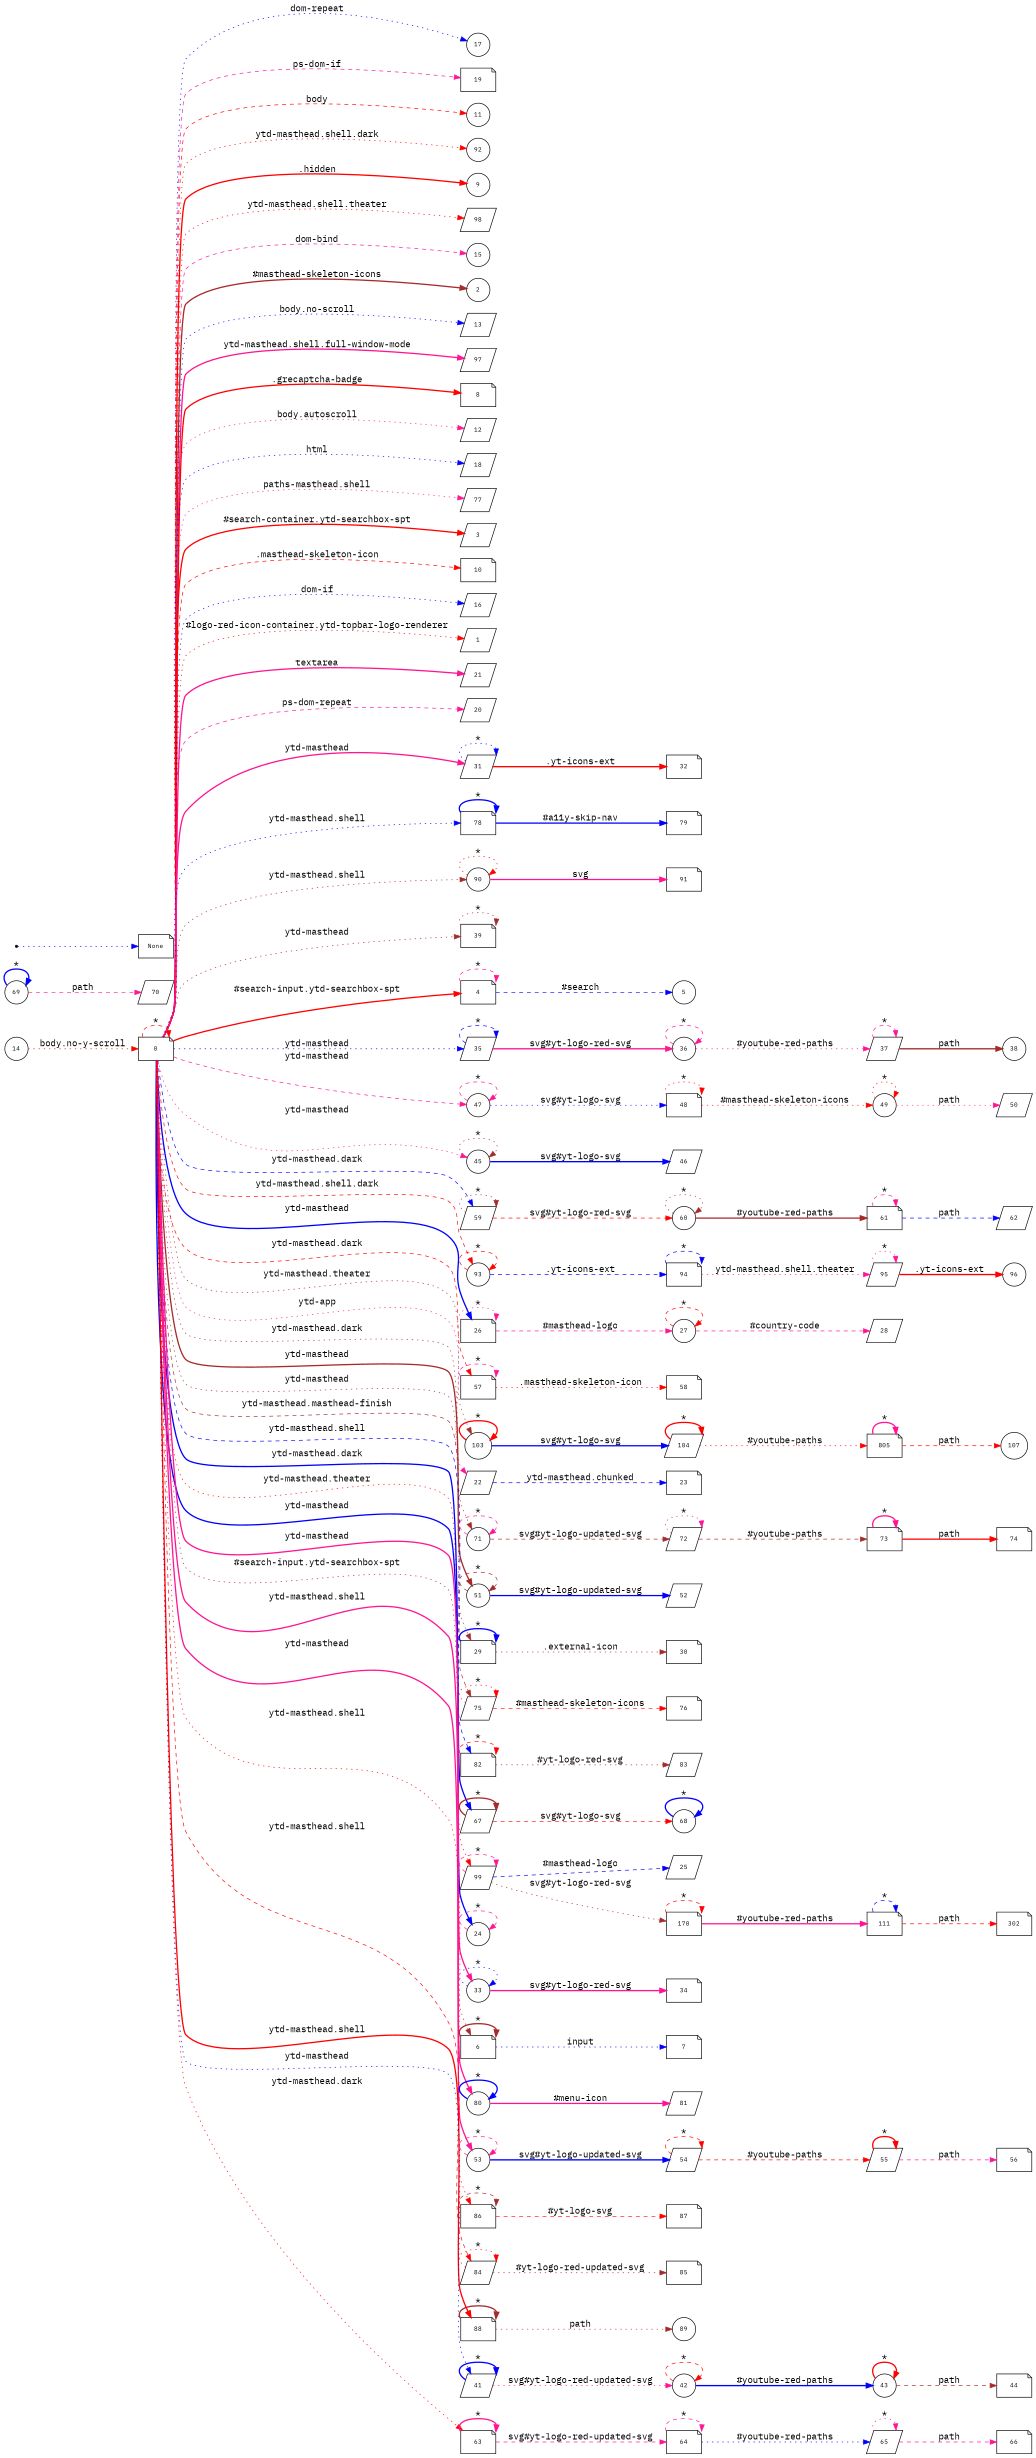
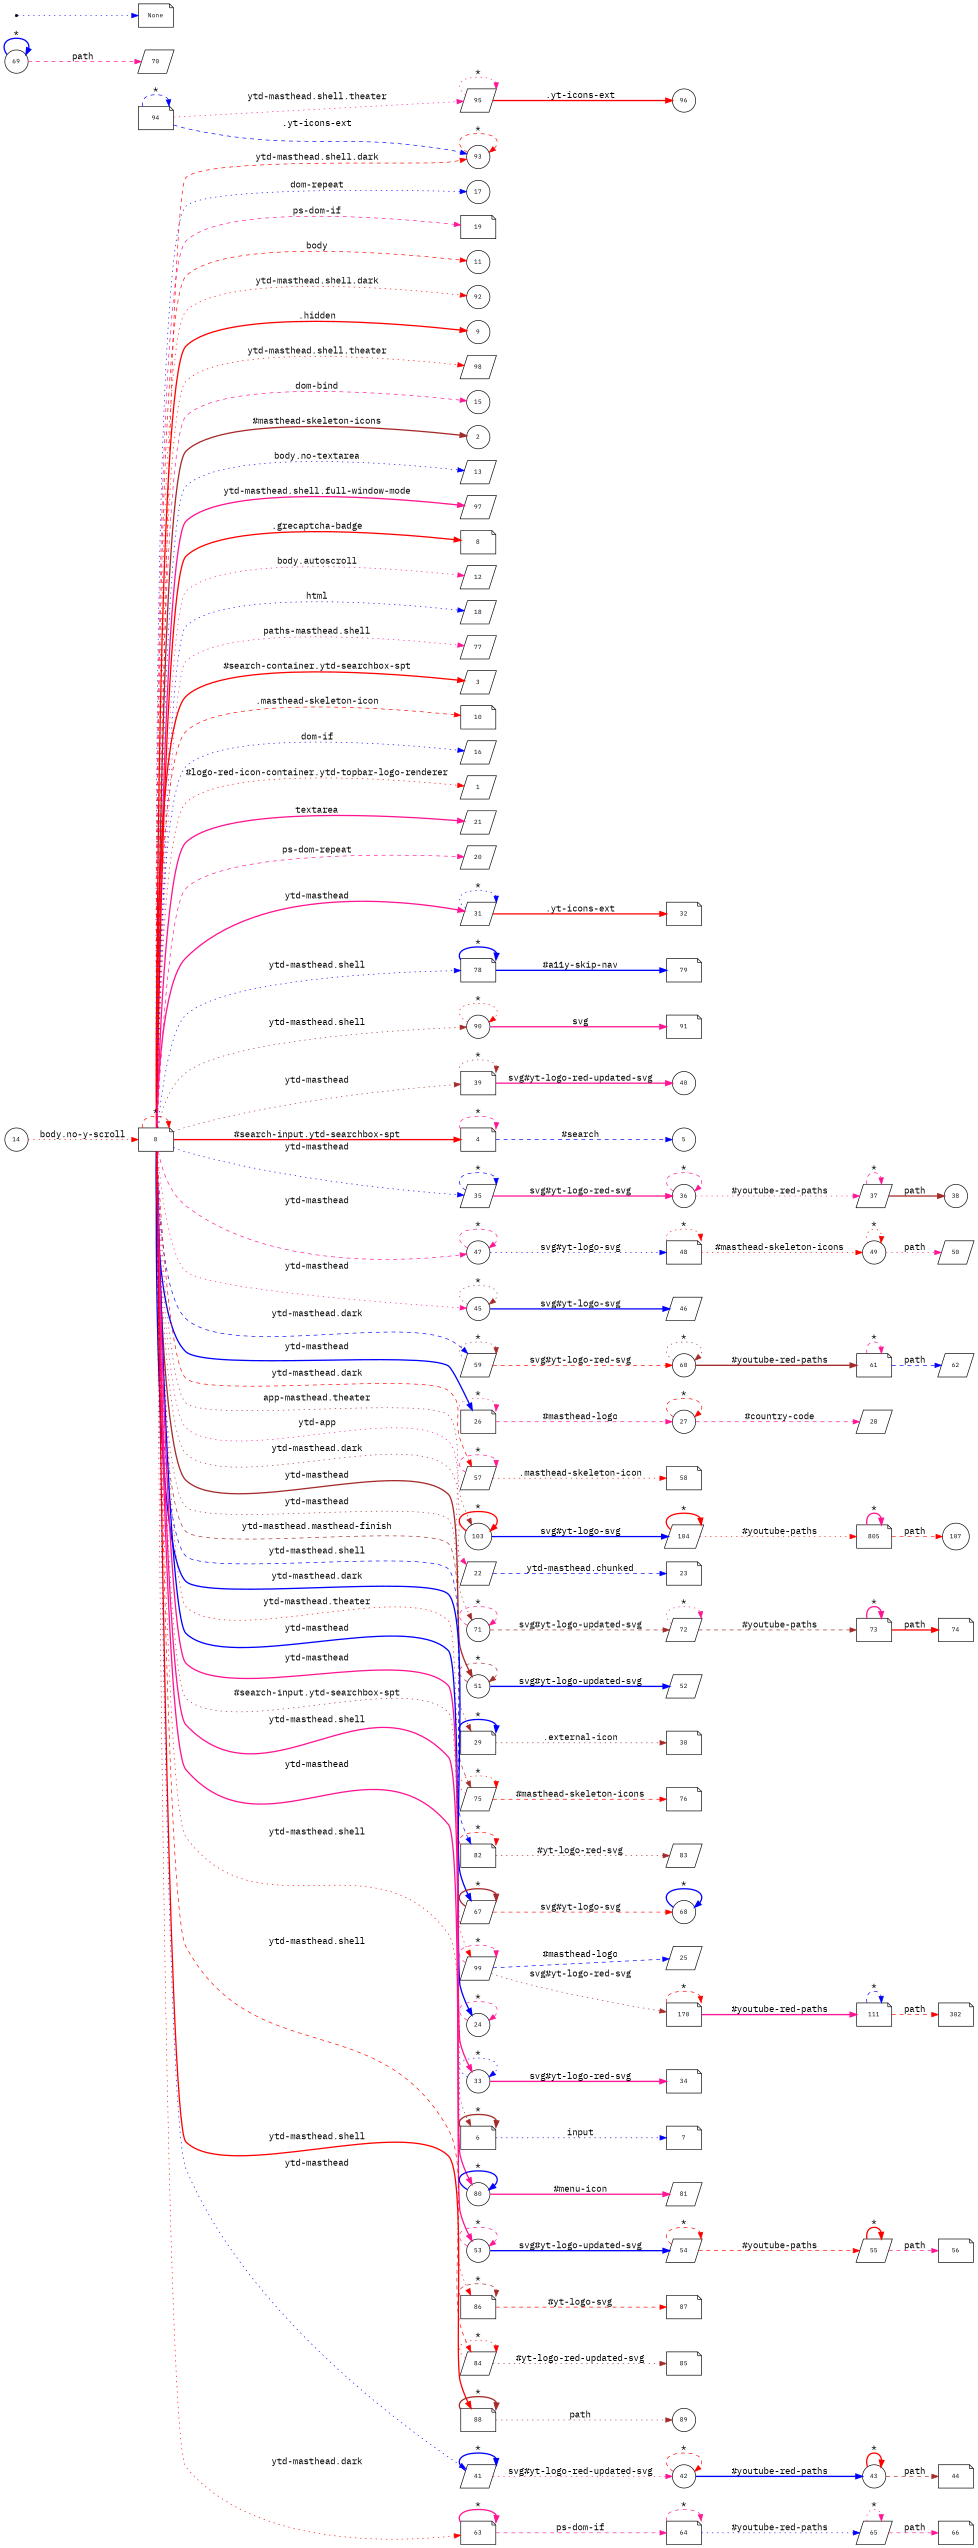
  digraph {
    fontname="IBM Plex Mono"
    rankdir=LR
    node [fontname="IBM Plex Mono" fontsize=10 shape=note]
    edge [color=deeppink fontname="IBM Plex Mono" style=dashed]
    n1 [label=17 shape=circle]
    n2 [label=19]
    n3 [label=32]
    n4 [label=11 shape=circle]
    n5 [label=92 shape=circle]
    n6 [label=96 shape=circle]
    n7 [label=9 shape=circle]
    n8 [label=56]
    n9 [label=81 shape=parallelogram]
    n10 [label=74]
    n11 [label=98 shape=parallelogram]
    n12 [label=50 shape=parallelogram]
    n13 [label=70 shape=parallelogram]
    n14 [label=85]
    n15 [label=89 shape=circle]
    n16 [label=302]
    n17 [label=15 shape=circle]
    n18 [label=28 shape=parallelogram]
    n19 [label=2 shape=circle]
    n20 [label=13 shape=parallelogram]
    n21 [label=30]
    n22 [label=62 shape=parallelogram]
    n23 [label=5 shape=circle]
    n24 [label=58]
    n25 [label=97 shape=parallelogram]
    n26 [label=83 shape=parallelogram]
    n27 [label=8]
    n28 [label=12 shape=parallelogram]
    n29 [label=18 shape=parallelogram]
    n30 [label=77 shape=parallelogram]
    n31 [label=3 shape=parallelogram]
    n32 [label=44]
    n33 [label=10]
    n34 [label=34]
    n35 [label=87]
    n36 [label=107 shape=circle]
    n37 [label=16 shape=parallelogram]
    n38 [label=23]
    n39 [label=7]
    n40 [label=66]
    n41 [label=91]
    n42 [label=1 shape=parallelogram]
    n43 [label=46 shape=parallelogram]
+   n44 [label=40 shape=circle]
    n45 [label=25 shape=parallelogram]
    n46 [label=14 shape=circle]
    n47 [label=76]
    n48 [label=21 shape=parallelogram]
    n49 [label=79]
    n50 [label=20 shape=parallelogram]
    n51 [label=38 shape=circle]
    n52 [label=52 shape=parallelogram]
    n53 [label=0]
    __start [shape=point]
    None
    n56 [label=31 shape=parallelogram]
    n57 [label=78]
    n58 [label=90 shape=circle]
    n59 [label=65 shape=parallelogram]
    n60 [label=69 shape=circle]
    n61 [label=39]
    n62 [label=4]
    n63 [label=94]
    n64 [label=95 shape=parallelogram]
    n65 [label=170]
    n66 [label=111]
    n67 [label=35 shape=parallelogram]
    n68 [label=36 shape=circle]
    n69 [label=37 shape=parallelogram]
    n70 [label=47 shape=circle]
    n71 [label=48]
    n72 [label=49 shape=circle]
    n73 [label=45 shape=circle]
    n74 [label=59 shape=parallelogram]
    n75 [label=60 shape=circle]
    n76 [label=61]
    n77 [label=93 shape=circle]
    n78 [label=26]
    n79 [label=27 shape=circle]
    n80 [label=805]
    n81 [label=54 shape=parallelogram]
    n82 [label=55 shape=parallelogram]
-   n83 [label=57]
+   n83 [label=57 shape=parallelogram]
    n84 [label=103 shape=circle]
    n85 [label=104 shape=parallelogram]
    n86 [label=22 shape=parallelogram]
    n87 [label=43 shape=circle]
    n88 [label=71 shape=circle]
    n89 [label=72 shape=parallelogram]
    n90 [label=73]
    n91 [label=51 shape=circle]
    n92 [label=29]
    n93 [label=64]
    n94 [label=68 shape=circle]
    n95 [label=75 shape=parallelogram]
    n96 [label=82]
    n97 [label=42 shape=circle]
    n98 [label=67 shape=parallelogram]
    n99 [label=99 shape=parallelogram]
    n100 [label=24 shape=circle]
    n101 [label=33 shape=circle]
    n102 [label=6]
    n103 [label=80 shape=circle]
    n104 [label=53 shape=circle]
    n105 [label=86]
    n106 [label=84 shape=parallelogram]
    n107 [label=88]
    n108 [label=41 shape=parallelogram]
    n109 [label=63]
    subgraph sub_1 {
      n1
      n2
      n3
      n4
      n5
      n6
      n7
      n8
      n9
      n10
      n11
      n12
      n13
      n14
      n15
      n16
      n17
      n18
      n19
      n20
      n21
      n22
      n23
      n24
      n25
      n26
      n27
      n28
      n29
      n30
      n31
      n32
      n33
      n34
      n35
      n36
      n37
      n38
      n39
      n40
      n41
      n42
      n43
+     n44
      n45
      n46
      n47
      n48
      n49
      n50
      n51
      n52
    }
    n46 -> n53 [color=red label="body.no-y-scroll" style=dotted]
    n53 -> n1 [color=blue label="dom-repeat" style=dotted]
    n53 -> n2 [label="ps-dom-if"]
    n53 -> n4 [color=red label=body]
    n53 -> n5 [color=red label="ytd-masthead.shell.dark" style=dotted]
    n53 -> n7 [color=red label=".hidden" style=bold]
    n53 -> n11 [color=red label="ytd-masthead.shell.theater" style=dotted]
    n53 -> n17 [label="dom-bind"]
    n53 -> n19 [color=brown label="#masthead-skeleton-icons" style=bold]
-   n53 -> n20 [color=blue label="body.no-scroll" style=dotted]
+   n53 -> n20 [color=blue label="body.no-textarea" style=dotted]
    n53 -> n25 [label="ytd-masthead.shell.full-window-mode" style=bold]
    n53 -> n27 [color=red label=".grecaptcha-badge" style=bold]
    n53 -> n28 [label="body.autoscroll" style=dotted]
    n53 -> n29 [color=blue label=html style=dotted]
    n53 -> n30 [label="paths-masthead.shell" style=dotted]
    n53 -> n31 [color=red label="#search-container.ytd-searchbox-spt" style=bold]
    n53 -> n33 [color=red label=".masthead-skeleton-icon"]
    n53 -> n37 [color=blue label="dom-if" style=dotted]
    n53 -> n42 [color=red label="#logo-red-icon-container.ytd-topbar-logo-renderer" style=dotted]
    n53 -> n48 [label=textarea style=bold]
    n53 -> n50 [label="ps-dom-repeat"]
    n53 -> n53 [color=red label="*"]
    n53 -> n56 [label="ytd-masthead" style=bold]
    n53 -> n57 [color=blue label="ytd-masthead.shell" style=dotted]
    n53 -> n58 [color=brown label="ytd-masthead.shell" style=dotted]
    n53 -> n61 [color=brown label="ytd-masthead" style=dotted]
    n53 -> n62 [color=red label="#search-input.ytd-searchbox-spt" style=bold]
    n53 -> n67 [color=blue label="ytd-masthead" style=dotted]
    n53 -> n70 [label="ytd-masthead"]
    n53 -> n73 [label="ytd-masthead" style=dotted]
    n53 -> n74 [color=blue label="ytd-masthead.dark"]
    n53 -> n77 [color=red label="ytd-masthead.shell.dark"]
    n53 -> n78 [color=blue label="ytd-masthead" style=bold]
    n53 -> n83 [color=red label="ytd-masthead.dark"]
-   n53 -> n84 [color=brown label="ytd-masthead.theater" style=dotted]
+   n53 -> n84 [color=brown label="app-masthead.theater" style=dotted]
    n53 -> n86 [label="ytd-app" style=dotted]
    n53 -> n88 [color=brown label="ytd-masthead.dark" style=dotted]
    n53 -> n91 [color=brown label="ytd-masthead" style=bold]
    n53 -> n92 [color=brown label="ytd-masthead" style=dotted]
    n53 -> n95 [color=brown label="ytd-masthead.masthead-finish"]
    n53 -> n96 [color=blue label="ytd-masthead.shell"]
    n53 -> n98 [color=blue label="ytd-masthead.dark" style=bold]
    n53 -> n99 [color=red label="ytd-masthead.theater" style=dotted]
    n53 -> n100 [color=blue label="ytd-masthead" style=bold]
    n53 -> n101 [label="ytd-masthead" style=bold]
    n53 -> n102 [color=brown label="#search-input.ytd-searchbox-spt" style=dotted]
    n53 -> n103 [label="ytd-masthead.shell" style=bold]
    n53 -> n104 [label="ytd-masthead" style=bold]
    n53 -> n105 [color=red label="ytd-masthead.shell" style=dotted]
    n53 -> n106 [color=red label="ytd-masthead.shell"]
    n53 -> n107 [color=red label="ytd-masthead.shell" style=bold]
    n53 -> n108 [color=blue label="ytd-masthead" style=dotted]
    n53 -> n109 [color=red label="ytd-masthead.dark" style=dotted]
    __start -> None [color=blue style=dotted]
    n56 -> n3 [color=red label=".yt-icons-ext" style=bold]
    n56 -> n56 [color=blue label="*" style=dotted]
    n57 -> n49 [color=blue label="#a11y-skip-nav" style=bold]
    n57 -> n57 [color=blue label="*" style=bold]
    n58 -> n41 [label=svg style=bold]
    n58 -> n58 [color=red label="*" style=dotted]
    n59 -> n40 [label=path]
    n59 -> n59 [label="*" style=dotted]
    n60 -> n13 [label=path]
    n60 -> n60 [color=blue label="*" style=bold]
+   n61 -> n44 [label="svg#yt-logo-red-updated-svg" style=bold]
    n61 -> n61 [color=brown label="*" style=dotted]
    n62 -> n23 [color=blue label="#search"]
    n62 -> n62 [label="*"]
    n63 -> n63 [color=blue label="*"]
    n63 -> n64 [label="ytd-masthead.shell.theater" style=dotted]
    n64 -> n6 [color=red label=".yt-icons-ext" style=bold]
    n64 -> n64 [label="*" style=dotted]
    n65 -> n65 [color=red label="*"]
    n65 -> n66 [label="#youtube-red-paths" style=bold]
    n66 -> n16 [color=red label=path]
    n66 -> n66 [color=blue label="*"]
    n67 -> n67 [color=blue label="*"]
    n67 -> n68 [label="svg#yt-logo-red-svg" style=bold]
    n68 -> n68 [label="*"]
    n68 -> n69 [label="#youtube-red-paths" style=dotted]
    n69 -> n51 [color=brown label=path style=bold]
    n69 -> n69 [label="*"]
    n70 -> n70 [label="*"]
    n70 -> n71 [color=blue label="svg#yt-logo-svg" style=dotted]
    n71 -> n71 [color=red label="*" style=dotted]
    n71 -> n72 [color=red label="#masthead-skeleton-icons" style=dotted]
    n72 -> n12 [label=path style=dotted]
    n72 -> n72 [color=red label="*" style=dotted]
    n73 -> n43 [color=blue label="svg#yt-logo-svg" style=bold]
    n73 -> n73 [color=brown label="*" style=dotted]
    n74 -> n74 [color=brown label="*" style=dotted]
    n74 -> n75 [color=red label="svg#yt-logo-red-svg"]
    n75 -> n75 [color=brown label="*" style=dotted]
    n75 -> n76 [color=brown label="#youtube-red-paths" style=bold]
    n76 -> n22 [color=blue label=path]
    n76 -> n76 [label="*"]
-   n77 -> n63 [color=blue label=".yt-icons-ext"]
+   n63 -> n77 [color=blue label=".yt-icons-ext"]
    n77 -> n77 [color=red label="*"]
    n78 -> n78 [label="*" style=dotted]
    n78 -> n79 [label="#masthead-logo"]
    n79 -> n18 [label="#country-code"]
    n79 -> n79 [color=red label="*"]
    n80 -> n36 [color=red label=path]
    n80 -> n80 [label="*" style=bold]
    n81 -> n81 [color=red label="*"]
    n81 -> n82 [color=red label="#youtube-paths"]
    n82 -> n8 [label=path]
    n82 -> n82 [color=red label="*" style=bold]
    n83 -> n24 [color=red label=".masthead-skeleton-icon" style=dotted]
    n83 -> n83 [label="*"]
    n84 -> n84 [color=red label="*" style=bold]
    n84 -> n85 [color=blue label="svg#yt-logo-svg" style=bold]
    n85 -> n80 [color=red label="#youtube-paths" style=dotted]
    n85 -> n85 [color=red label="*" style=bold]
    n86 -> n38 [color=blue label="ytd-masthead.chunked"]
    n87 -> n32 [color=brown label=path]
    n87 -> n87 [color=red label="*" style=bold]
    n88 -> n88 [label="*"]
    n88 -> n89 [color=brown label="svg#yt-logo-updated-svg"]
    n89 -> n89 [label="*" style=dotted]
    n89 -> n90 [color=brown label="#youtube-paths"]
    n90 -> n10 [color=red label=path style=bold]
    n90 -> n90 [label="*" style=bold]
    n91 -> n52 [color=blue label="svg#yt-logo-updated-svg" style=bold]
    n91 -> n91 [color=brown label="*"]
    n92 -> n21 [color=brown label=".external-icon" style=dotted]
    n92 -> n92 [color=blue label="*" style=bold]
    n93 -> n59 [color=blue label="#youtube-red-paths" style=dotted]
    n93 -> n93 [label="*"]
    n94 -> n94 [color=blue label="*" style=bold]
    n95 -> n47 [color=red label="#masthead-skeleton-icons"]
    n95 -> n95 [color=red label="*" style=dotted]
    n96 -> n26 [color=brown label="#yt-logo-red-svg" style=dotted]
    n96 -> n96 [color=red label="*"]
    n97 -> n87 [color=blue label="#youtube-red-paths" style=bold]
    n97 -> n97 [color=red label="*"]
    n98 -> n94 [color=red label="svg#yt-logo-svg"]
    n98 -> n98 [color=brown label="*" style=bold]
    n99 -> n45 [color=blue label="#masthead-logo"]
    n99 -> n65 [color=brown label="svg#yt-logo-red-svg" style=dotted]
    n99 -> n99 [label="*"]
    n100 -> n100 [label="*"]
    n101 -> n34 [label="svg#yt-logo-red-svg" style=bold]
    n101 -> n101 [color=blue label="*" style=dotted]
    n102 -> n39 [color=blue label=input style=dotted]
    n102 -> n102 [color=brown label="*" style=bold]
    n103 -> n9 [label="#menu-icon" style=bold]
    n103 -> n103 [color=blue label="*" style=bold]
    n104 -> n81 [color=blue label="svg#yt-logo-updated-svg" style=bold]
    n104 -> n104 [label="*"]
    n105 -> n35 [color=red label="#yt-logo-svg"]
    n105 -> n105 [color=brown label="*"]
    n106 -> n14 [color=brown label="#yt-logo-red-updated-svg" style=dotted]
    n106 -> n106 [color=red label="*" style=dotted]
    n107 -> n15 [color=brown label=path style=dotted]
    n107 -> n107 [color=brown label="*" style=bold]
    n108 -> n97 [label="svg#yt-logo-red-updated-svg" style=dotted]
    n108 -> n108 [color=blue label="*" style=bold]
-   n109 -> n93 [label="svg#yt-logo-red-updated-svg"]
+   n109 -> n93 [label="ps-dom-if"]
    n109 -> n109 [label="*" style=bold]
  }
